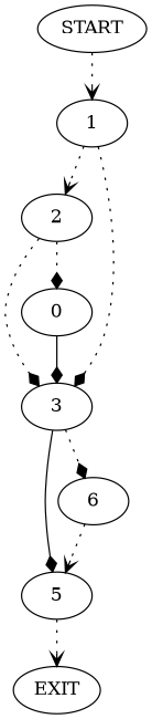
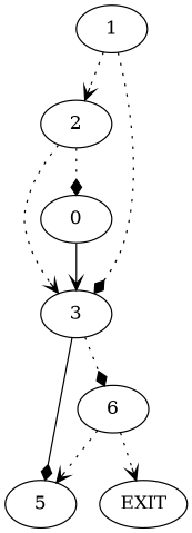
  digraph {
    edge [arrowhead=diamond style=dotted]
-   n1 [label=START]
    1
    2
    3
    n5 [label=0]
    5
    6
    n8 [label=EXIT]
-   n1 -> 1 [arrowhead=vee]
    1 -> 2 [arrowhead=vee]
    1 -> 3
-   2 -> 3
+   2 -> 3 [arrowhead=vee]
    2 -> n5
    3 -> 5 [style=solid]
    3 -> 6
-   n5 -> 3 [style=solid]
-   5 -> n8 [arrowhead=vee]
+   n5 -> 3 [arrowhead=vee style=solid]
+   6 -> n8 [arrowhead=vee]
    6 -> 5 [arrowhead=vee]
  }
